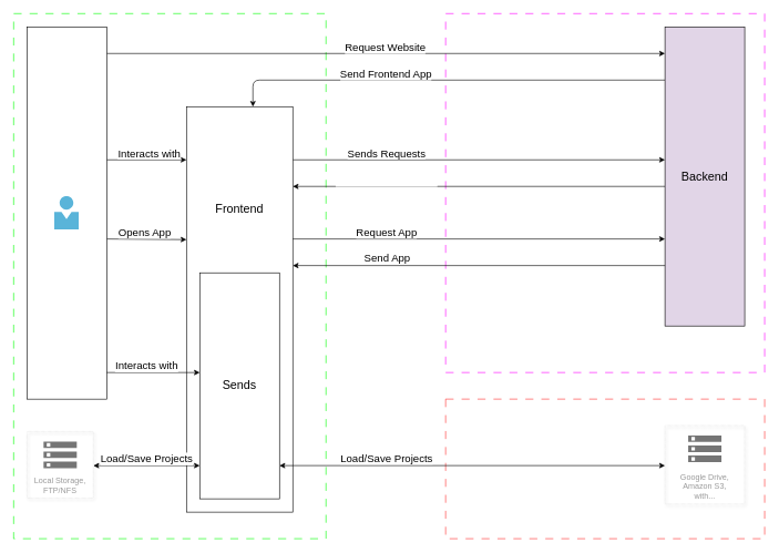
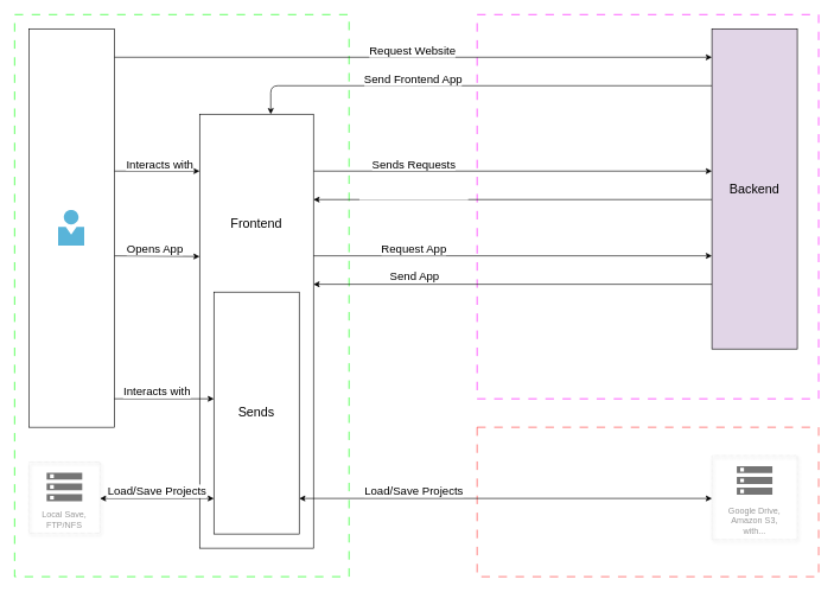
  <mxCell id="0" />
  <mxCell id="1" parent="0" />
  <mxCell id="2" value="&quot;Cloud&quot;" style="rounded=0;whiteSpace=wrap;html=1;glass=0;dashed=1;dashPattern=12 12;strokeColor=#FF3333;fontSize=27;fontColor=#FFFFFF;fillColor=none;movable=0;resizable=0;rotatable=0;deletable=0;editable=0;connectable=0;align=left;verticalAlign=bottom;" parent="1" vertex="1"><mxGeometry x="670" y="600" width="480" height="210" as="geometry" /></mxCell>
  <mxCell id="3" value="Interacts" style="rounded=0;whiteSpace=wrap;html=1;glass=0;fillColor=none;fontColor=#FFFFFF;strokeColor=#FF00FF;dashed=1;dashPattern=12 12;verticalAlign=bottom;align=left;fontSize=27;movable=0;resizable=0;rotatable=0;deletable=0;editable=0;connectable=0;" parent="1" vertex="1"><mxGeometry x="670" y="20" width="480" height="540" as="geometry" /></mxCell>
  <mxCell id="4" value="Website" style="rounded=0;whiteSpace=wrap;html=1;glass=0;fillColor=none;fontColor=#ffffff;strokeColor=#00FF00;dashed=1;dashPattern=12 12;verticalAlign=bottom;align=left;fontSize=27;connectable=0;allowArrows=0;editable=0;movable=0;resizable=0;rotatable=0;deletable=0;" parent="1" vertex="1"><mxGeometry x="20" y="20" width="470" height="790" as="geometry" /></mxCell>
  <mxCell id="5" style="edgeStyle=none;html=1;" parent="1" edge="1"><mxGeometry relative="1" as="geometry"><mxPoint x="440" y="240" as="sourcePoint" /><mxPoint x="1000" y="240" as="targetPoint" /></mxGeometry></mxCell>
  <mxCell id="6" value="Sends Requests" style="edgeLabel;html=1;align=center;verticalAlign=middle;resizable=0;points=[];fontSize=16;" parent="5" vertex="1" connectable="0"><mxGeometry x="-0.158" relative="1" as="geometry"><mxPoint x="-96" y="-11" as="offset" /></mxGeometry></mxCell>
  <mxCell id="7" value="Frontend&lt;br&gt;&lt;br&gt;&lt;br&gt;&lt;br&gt;&lt;br&gt;&lt;br&gt;&lt;br&gt;&lt;br&gt;&lt;br&gt;&lt;br&gt;&lt;br&gt;&lt;br&gt;&lt;br&gt;&lt;br&gt;&lt;br&gt;" style="rounded=0;whiteSpace=wrap;html=1;fontSize=18;" parent="1" vertex="1"><mxGeometry x="280" y="160" width="160" height="610" as="geometry" /></mxCell>
  <mxCell id="8" style="edgeStyle=none;html=1;" parent="1" edge="1"><mxGeometry relative="1" as="geometry"><mxPoint x="1000" y="120" as="sourcePoint" /><mxPoint x="380" y="160" as="targetPoint" /><Array as="points"><mxPoint x="380" y="120" /></Array></mxGeometry></mxCell>
  <mxCell id="9" value="Send Frontend App" style="edgeLabel;html=1;align=center;verticalAlign=middle;resizable=0;points=[];fontSize=16;" parent="8" vertex="1" connectable="0"><mxGeometry x="-0.14" relative="1" as="geometry"><mxPoint x="-137" y="-10" as="offset" /></mxGeometry></mxCell>
  <mxCell id="10" style="edgeStyle=none;html=1;fontSize=27;fontColor=#FFFFFF;" parent="1" edge="1"><mxGeometry relative="1" as="geometry"><mxPoint x="1000" y="280" as="sourcePoint" /><mxPoint x="440" y="280" as="targetPoint" /></mxGeometry></mxCell>
  <mxCell id="11" value="Respond to Requests" style="edgeLabel;html=1;align=center;verticalAlign=middle;resizable=0;points=[];fontSize=16;fontColor=#FFFFFF;" parent="10" vertex="1" connectable="0"><mxGeometry x="0.131" y="3" relative="1" as="geometry"><mxPoint x="-103" y="-13" as="offset" /></mxGeometry></mxCell>
  <mxCell id="12" value="Backend" style="rounded=0;whiteSpace=wrap;html=1;fontSize=18;fillColor=#e1d5e7;" parent="1" vertex="1"><mxGeometry x="1000" y="40" width="120" height="450" as="geometry" /></mxCell>
  <mxCell id="13" value="Sends" style="rounded=0;whiteSpace=wrap;html=1;fontSize=18;" parent="1" vertex="1"><mxGeometry x="300" y="410" width="120" height="340" as="geometry" /></mxCell>
  <mxCell id="14" style="edgeStyle=none;html=1;" parent="1" edge="1"><mxGeometry relative="1" as="geometry"><mxPoint x="160" y="80" as="sourcePoint" /><mxPoint x="1000" y="80" as="targetPoint" /></mxGeometry></mxCell>
  <mxCell id="15" value="Request Website" style="edgeLabel;html=1;align=center;verticalAlign=middle;resizable=0;points=[];fontSize=16;" parent="14" vertex="1" connectable="0"><mxGeometry x="0.294" y="-2" relative="1" as="geometry"><mxPoint x="-125" y="-12" as="offset" /></mxGeometry></mxCell>
  <mxCell id="16" style="edgeStyle=none;html=1;fontSize=15;" parent="1" edge="1"><mxGeometry relative="1" as="geometry"><mxPoint x="160" y="240" as="sourcePoint" /><mxPoint x="280" y="240" as="targetPoint" /></mxGeometry></mxCell>
  <mxCell id="17" value="Interacts with" style="edgeLabel;html=1;align=center;verticalAlign=middle;resizable=0;points=[];fontSize=16;" parent="16" vertex="1" connectable="0"><mxGeometry x="-0.213" y="-1" relative="1" as="geometry"><mxPoint x="16" y="-12" as="offset" /></mxGeometry></mxCell>
  <mxCell id="18" style="edgeStyle=none;html=1;fontSize=16;" parent="1" edge="1"><mxGeometry relative="1" as="geometry"><mxPoint x="160" y="359.05" as="sourcePoint" /><mxPoint x="280" y="360" as="targetPoint" /></mxGeometry></mxCell>
  <mxCell id="19" value="Opens App" style="edgeLabel;html=1;align=center;verticalAlign=middle;resizable=0;points=[];fontSize=16;" parent="18" vertex="1" connectable="0"><mxGeometry x="0.206" y="-3" relative="1" as="geometry"><mxPoint x="-15" y="-14" as="offset" /></mxGeometry></mxCell>
  <mxCell id="20" value="" style="rounded=0;whiteSpace=wrap;html=1;" parent="1" vertex="1"><mxGeometry x="40" y="40" width="120" height="560" as="geometry" /></mxCell>
  <mxCell id="21" style="edgeStyle=none;html=1;fontSize=16;" parent="1" edge="1"><mxGeometry relative="1" as="geometry"><mxPoint x="1000" y="359.05" as="targetPoint" /><mxPoint x="440" y="359.05" as="sourcePoint" /></mxGeometry></mxCell>
  <mxCell id="22" value="Request App" style="edgeLabel;html=1;align=center;verticalAlign=middle;resizable=0;points=[];fontSize=16;" parent="21" vertex="1" connectable="0"><mxGeometry x="-0.55" y="-6" relative="1" as="geometry"><mxPoint x="14" y="-17" as="offset" /></mxGeometry></mxCell>
  <mxCell id="23" style="edgeStyle=none;html=1;fontSize=16;" parent="1" edge="1"><mxGeometry relative="1" as="geometry"><mxPoint x="440" y="399.05" as="targetPoint" /><mxPoint x="1000" y="399.05" as="sourcePoint" /></mxGeometry></mxCell>
  <mxCell id="24" value="Send App" style="edgeLabel;html=1;align=center;verticalAlign=middle;resizable=0;points=[];fontSize=16;" parent="23" vertex="1" connectable="0"><mxGeometry x="0.433" y="2" relative="1" as="geometry"><mxPoint x="-18" y="-14" as="offset" /></mxGeometry></mxCell>
  <mxCell id="25" style="endArrow=classic;startArrow=classic;html=1;fontFamily=Helvetica;fontSize=16;fontColor=default;align=center;strokeColor=default;edgeStyle=none;" parent="1" edge="1"><mxGeometry relative="1" as="geometry"><mxPoint x="300" y="700" as="targetPoint" /><mxPoint x="140" y="700" as="sourcePoint" /></mxGeometry></mxCell>
  <mxCell id="26" value="&lt;font&gt;Load/Save Projects&lt;br&gt;&lt;/font&gt;" style="edgeLabel;html=1;align=center;verticalAlign=middle;resizable=0;points=[];fontSize=16;fontColor=default;labelBackgroundColor=default;" parent="25" vertex="1" connectable="0"><mxGeometry x="0.1" relative="1" as="geometry"><mxPoint x="-9" y="-11" as="offset" /></mxGeometry></mxCell>
  <mxCell id="27" value="" style="sketch=0;aspect=fixed;html=1;points=[];align=center;image;fontSize=12;image=img/lib/mscae/Person.svg;glass=0;dashed=1;dashPattern=1 1;strokeColor=#0000B2;strokeWidth=4;fontColor=#0000B2;fillColor=none;" parent="1" vertex="1"><mxGeometry x="81.5" y="295" width="37" height="50" as="geometry" /></mxCell>
- <mxCell id="28" value="Local Storage,&#10;FTP/NFS" style="strokeColor=#dddddd;shadow=1;strokeWidth=1;rounded=1;absoluteArcSize=1;arcSize=2;labelPosition=center;verticalLabelPosition=middle;align=center;verticalAlign=bottom;spacingLeft=0;fontColor=#999999;fontSize=12;whiteSpace=wrap;spacingBottom=2;glass=0;dashed=1;dashPattern=1 1;sketch=0;fillColor=none;" parent="1" vertex="1"><mxGeometry x="40" y="648.75" width="100" height="100" as="geometry" /></mxCell>
+ <mxCell id="28" value="Local Save,&#10;FTP/NFS" style="strokeColor=#dddddd;shadow=1;strokeWidth=1;rounded=1;absoluteArcSize=1;arcSize=2;labelPosition=center;verticalLabelPosition=middle;align=center;verticalAlign=bottom;spacingLeft=0;fontColor=#999999;fontSize=12;whiteSpace=wrap;spacingBottom=2;glass=0;dashed=1;dashPattern=1 1;sketch=0;fillColor=none;" parent="1" vertex="1"><mxGeometry x="40" y="648.75" width="100" height="100" as="geometry" /></mxCell>
  <mxCell id="29" value="" style="sketch=0;dashed=0;connectable=0;html=1;fillColor=#757575;strokeColor=none;shape=mxgraph.gcp2.storage;part=1;glass=0;dashPattern=1 1;strokeWidth=4;fontSize=16;fontColor=#0000B2;" parent="28" vertex="1"><mxGeometry x="0.5" width="50" height="40" relative="1" as="geometry"><mxPoint x="-25" y="15" as="offset" /></mxGeometry></mxCell>
  <mxCell id="30" value="Google Drive,&#10;Amazon S3,&#10;with..." style="strokeColor=#dddddd;shadow=1;strokeWidth=1;rounded=1;absoluteArcSize=1;arcSize=2;labelPosition=center;verticalLabelPosition=middle;align=center;verticalAlign=bottom;spacingLeft=0;fontColor=#999999;fontSize=12;whiteSpace=wrap;spacingBottom=2;glass=0;dashed=1;dashPattern=1 1;sketch=0;fillColor=none;" parent="1" vertex="1"><mxGeometry x="1000" y="639.69" width="120" height="118.12" as="geometry" /></mxCell>
  <mxCell id="31" value="" style="sketch=0;dashed=0;connectable=0;html=1;fillColor=#757575;strokeColor=none;shape=mxgraph.gcp2.storage;part=1;glass=0;dashPattern=1 1;strokeWidth=4;fontSize=16;fontColor=#0000B2;" parent="30" vertex="1"><mxGeometry x="0.5" width="50" height="40" relative="1" as="geometry"><mxPoint x="-25" y="15" as="offset" /></mxGeometry></mxCell>
  <mxCell id="32" style="edgeStyle=none;html=1;" parent="1" edge="1"><mxGeometry relative="1" as="geometry"><mxPoint x="160" y="560" as="sourcePoint" /><mxPoint x="300" y="560" as="targetPoint" /></mxGeometry></mxCell>
  <mxCell id="33" value="Interacts with" style="edgeLabel;html=1;align=center;verticalAlign=middle;resizable=0;points=[];fontSize=16;" parent="32" vertex="1" connectable="0"><mxGeometry x="-0.213" y="-1" relative="1" as="geometry"><mxPoint x="4" y="-12" as="offset" /></mxGeometry></mxCell>
  <mxCell id="34" style="endArrow=classic;startArrow=classic;html=1;fontFamily=Helvetica;fontSize=16;fontColor=default;align=center;strokeColor=default;edgeStyle=none;" parent="1" edge="1"><mxGeometry relative="1" as="geometry"><mxPoint x="1000" y="700" as="targetPoint" /><mxPoint x="420" y="700" as="sourcePoint" /></mxGeometry></mxCell>
  <mxCell id="35" value="&lt;font&gt;Load/Save Projects&lt;br&gt;&lt;/font&gt;" style="edgeLabel;html=1;align=center;verticalAlign=middle;resizable=0;points=[];fontSize=16;fontColor=default;labelBackgroundColor=default;" parent="34" vertex="1" connectable="0"><mxGeometry x="0.1" relative="1" as="geometry"><mxPoint x="-159" y="-12" as="offset" /></mxGeometry></mxCell>
